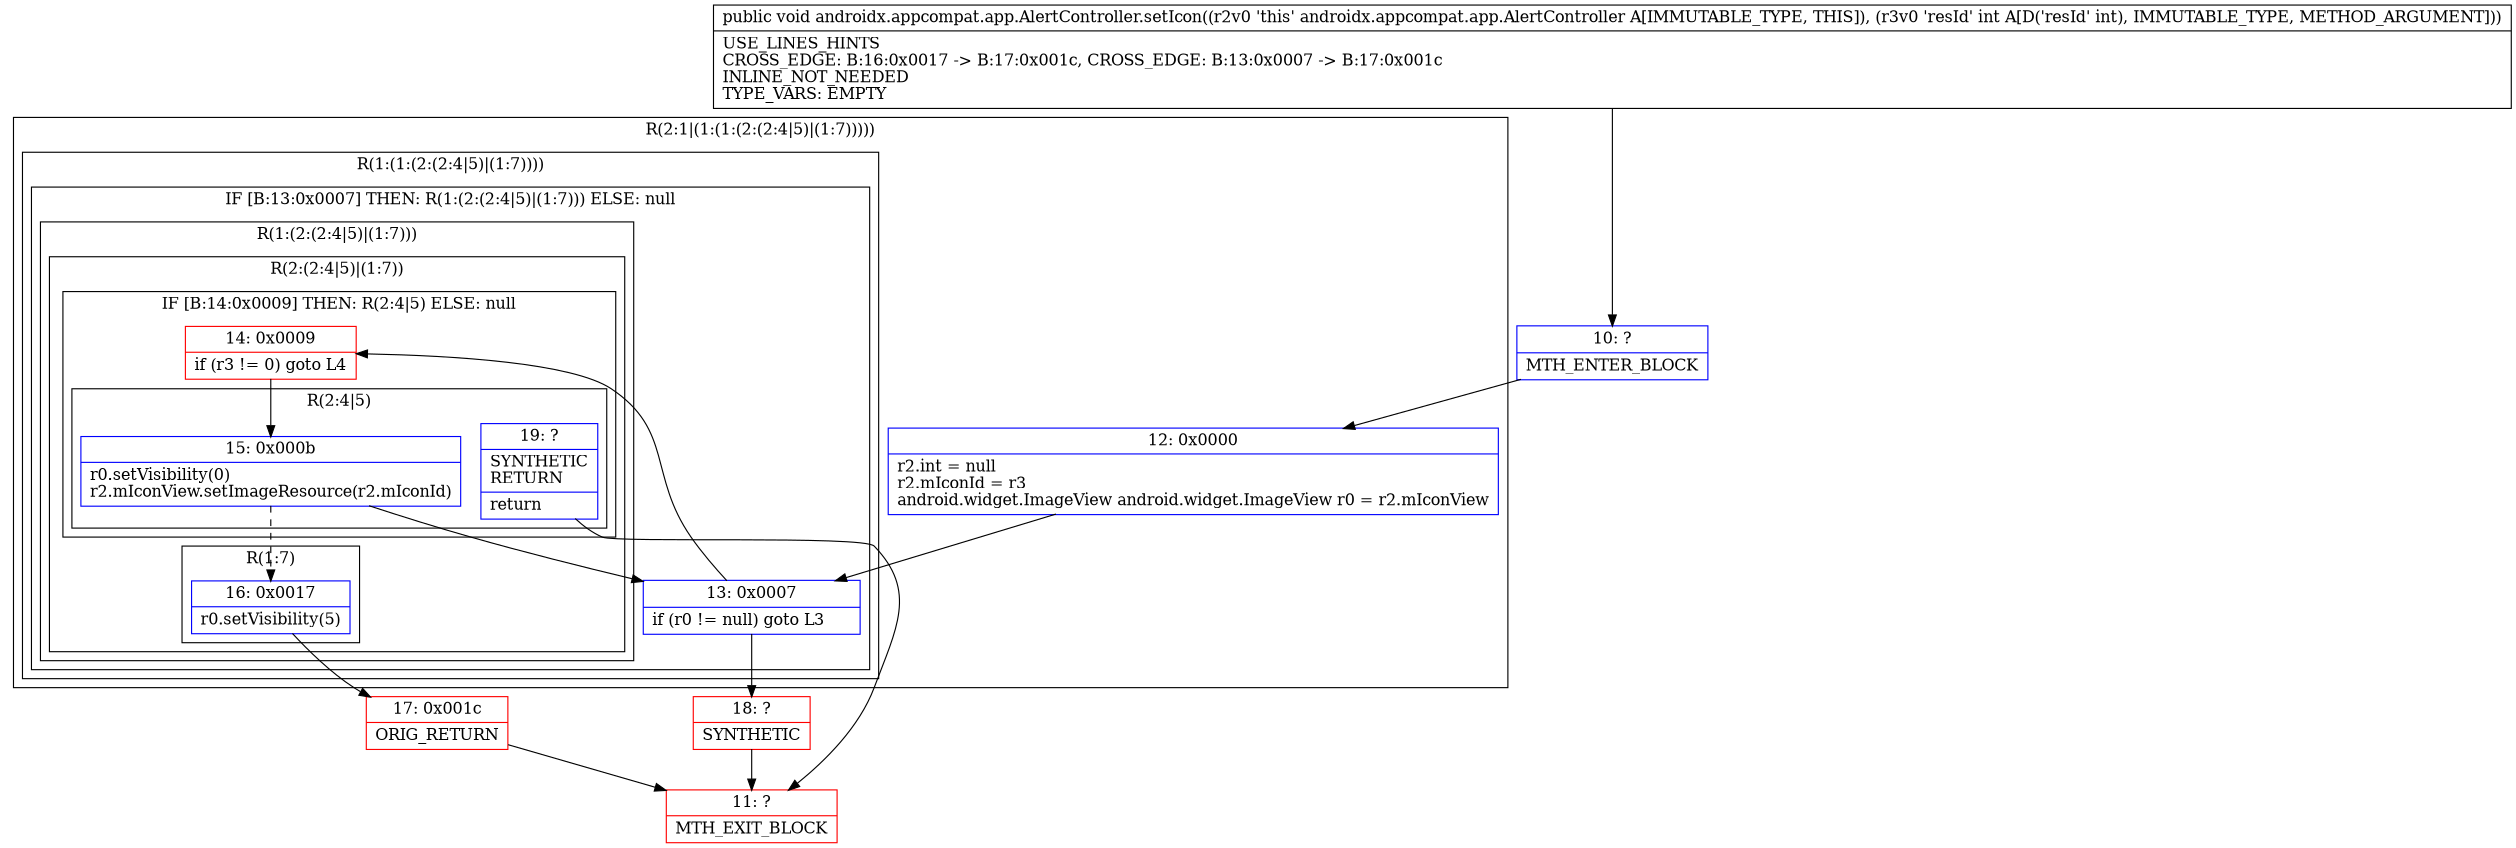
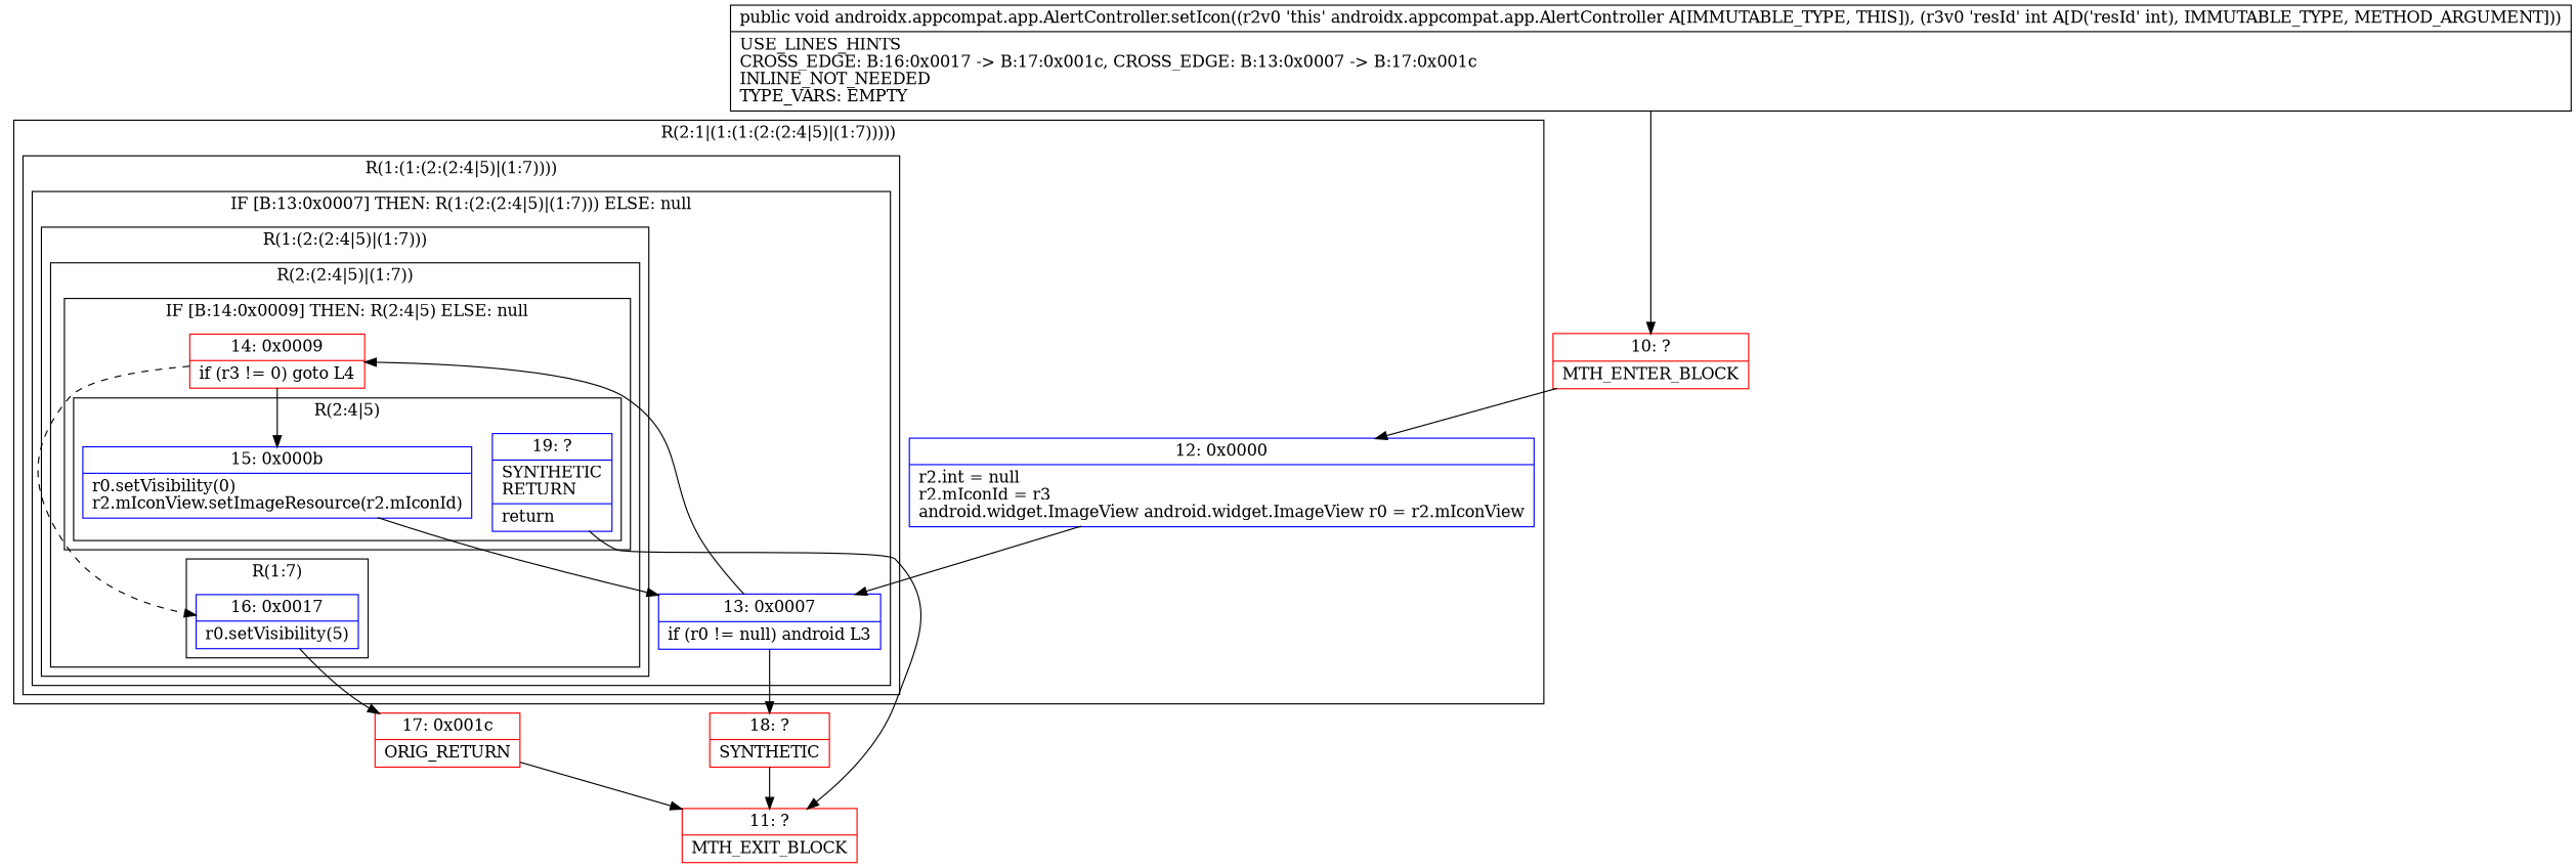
  digraph {
    fontname="DejaVu Serif"
    node [color=blue fontname="DejaVu Serif" shape=record]
    edge [fontname="DejaVu Serif"]
    n1 [label="{15\:\ 0x000b|r0.setVisibility(0)\lr2.mIconView.setImageResource(r2.mIconId)\l}"]
    n2 [label="{19\:\ ?|SYNTHETIC\lRETURN\l|return\l}"]
    n3 [color=red label="{14\:\ 0x0009|if (r3 != 0) goto L4\l}"]
    n4 [label="{16\:\ 0x0017|r0.setVisibility(5)\l}"]
-   n5 [label="{13\:\ 0x0007|if (r0 != null) goto L3\l}"]
+   n5 [label="{13\:\ 0x0007|if (r0 != null) android L3\l}"]
    n6 [label="{12\:\ 0x0000|r2.int = null\lr2.mIconId = r3\landroid.widget.ImageView android.widget.ImageView r0 = r2.mIconView\l}"]
    n7 [color=red label="{11\:\ ?|MTH_EXIT_BLOCK\l}"]
    n8 [color=red label="{17\:\ 0x001c|ORIG_RETURN\l}"]
    n9 [color=red label="{18\:\ ?|SYNTHETIC\l}"]
-   n10 [label="{10\:\ ?|MTH_ENTER_BLOCK\l}"]
+   n10 [color=red label="{10\:\ ?|MTH_ENTER_BLOCK\l}"]
    n11 [label="{public void androidx.appcompat.app.AlertController.setIcon((r2v0 'this' androidx.appcompat.app.AlertController A[IMMUTABLE_TYPE, THIS]), (r3v0 'resId' int A[D('resId' int), IMMUTABLE_TYPE, METHOD_ARGUMENT]))  | USE_LINES_HINTS\lCROSS_EDGE: B:16:0x0017 \-\> B:17:0x001c, CROSS_EDGE: B:13:0x0007 \-\> B:17:0x001c\lINLINE_NOT_NEEDED\lTYPE_VARS: EMPTY\l}" color=""]
    subgraph cluster_1 {
      label="R(2:1|(1:(1:(2:(2:4|5)|(1:7)))))"
      n6
      subgraph cluster_2 {
        label="R(1:(1:(2:(2:4|5)|(1:7))))"
        subgraph cluster_3 {
          label="IF [B:13:0x0007] THEN: R(1:(2:(2:4|5)|(1:7))) ELSE: null"
          n5
          subgraph cluster_4 {
            label="R(1:(2:(2:4|5)|(1:7)))"
            subgraph cluster_5 {
              label="R(2:(2:4|5)|(1:7))"
              subgraph cluster_6 {
                label="IF [B:14:0x0009] THEN: R(2:4|5) ELSE: null"
                n3
                subgraph cluster_7 {
                  label="R(2:4|5)"
                  n1
                  n2
                }
              }
              subgraph cluster_8 {
                label="R(1:7)"
                n4
              }
            }
          }
        }
      }
    }
    n1 -> n5
    n2 -> n7
    n3 -> n1
-   n1 -> n4 [style=dashed]
+   n3 -> n4 [style=dashed]
    n4 -> n8
    n5 -> n3
    n5 -> n9 [style=solid]
    n6 -> n5
    n8 -> n7
    n9 -> n7
    n10 -> n6
    n11 -> n10
  }
